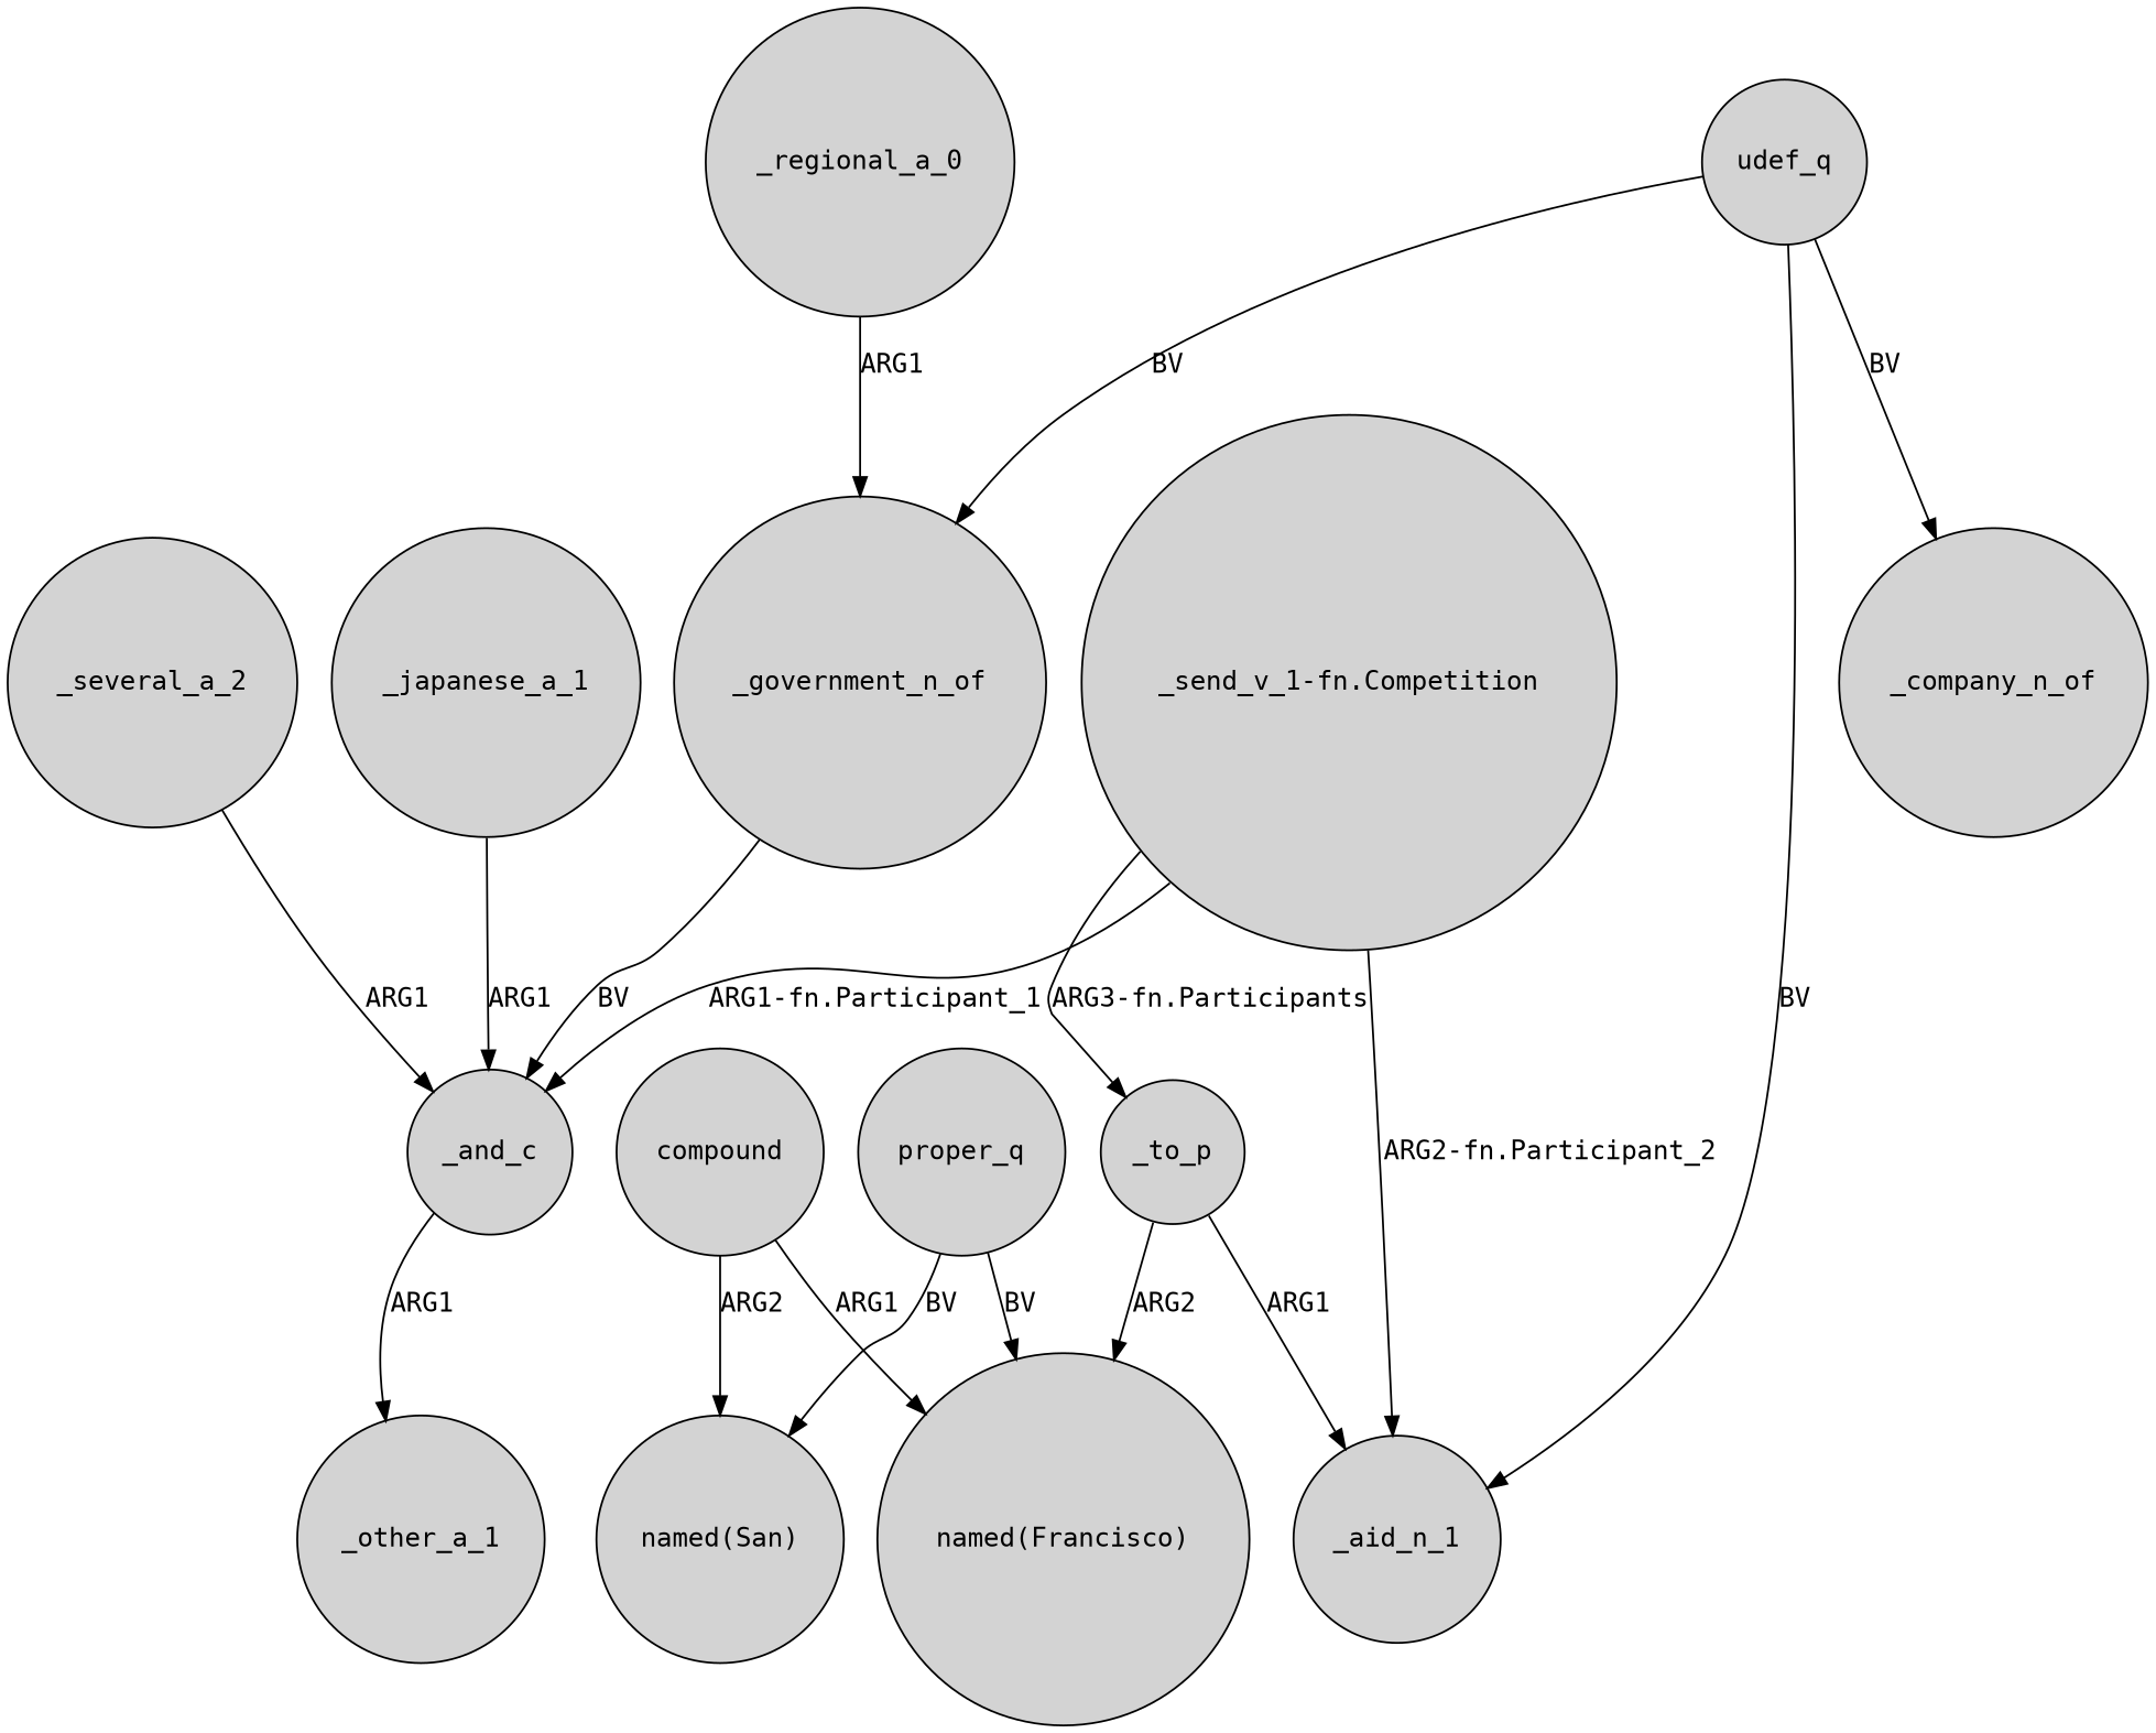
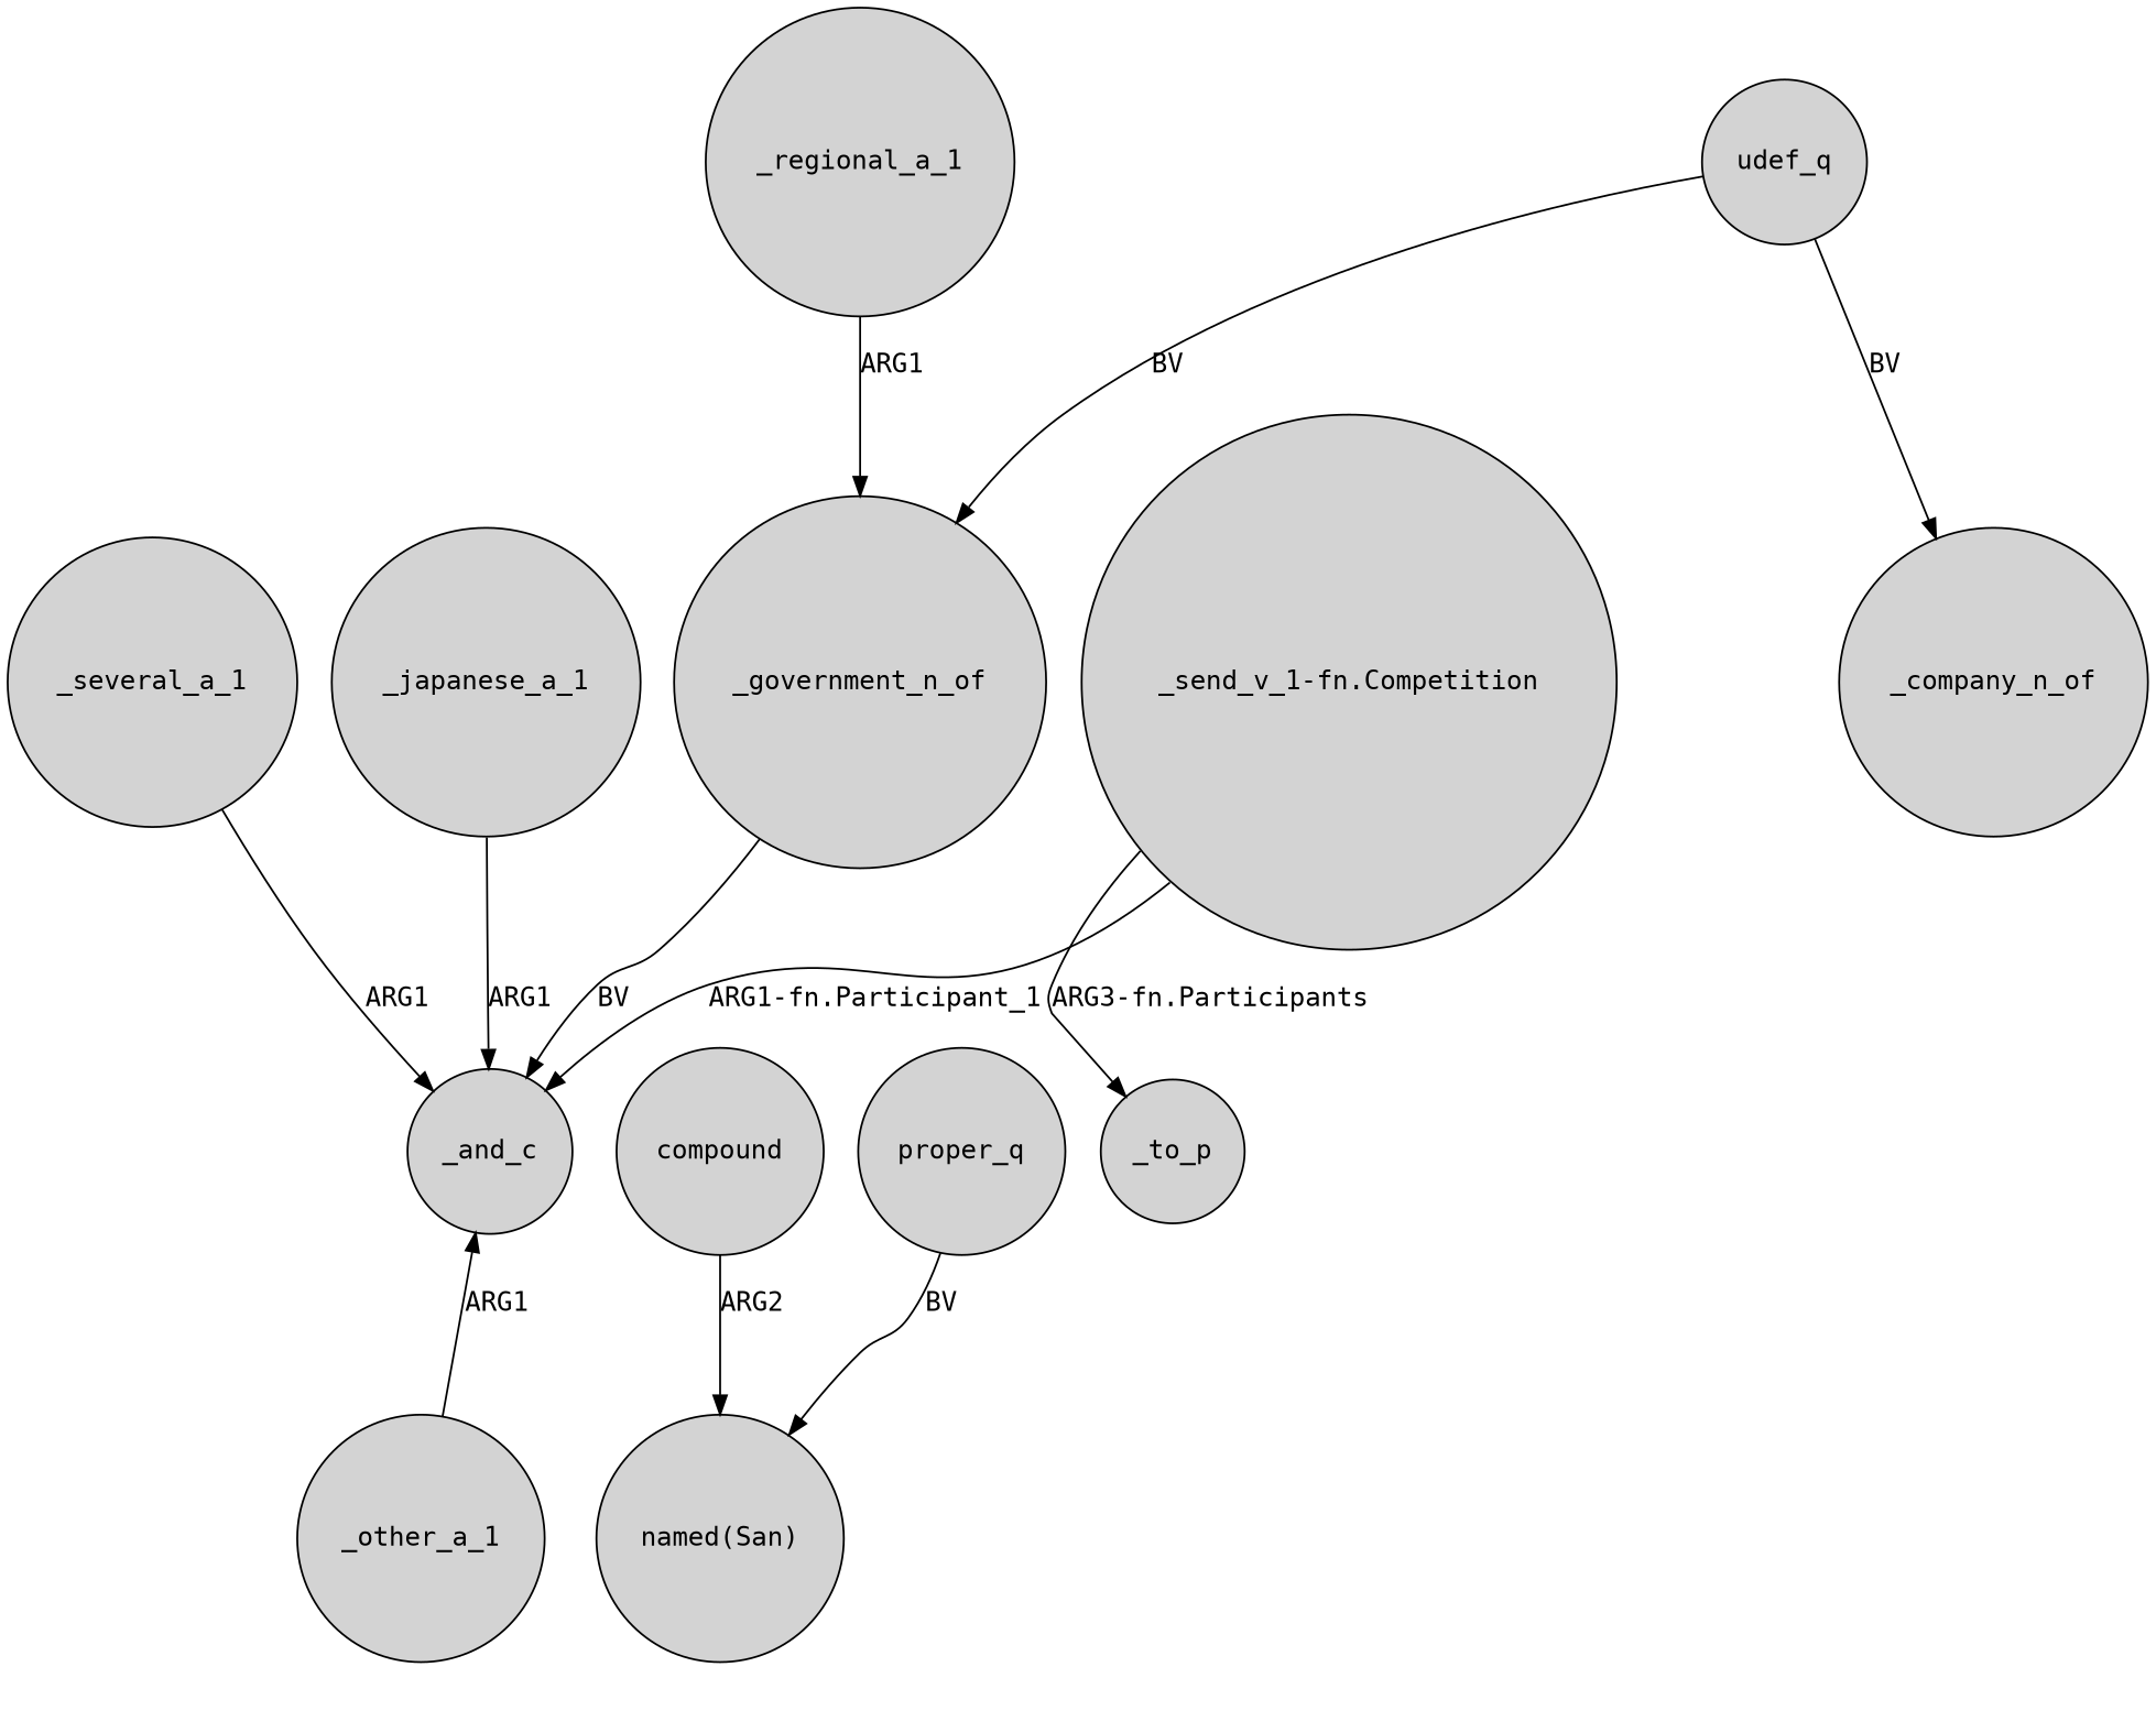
  digraph {
    fontname="DejaVu Sans Mono"
    node [fontname="DejaVu Sans Mono" shape=circle style=filled]
    edge [fontname="DejaVu Sans Mono"]
-   _regional_a_1 [label=_regional_a_0]
+   _regional_a_1
    _government_n_of
    _and_c
    _other_a_1
-   _several_a_1 [label=_several_a_2]
+   _several_a_1
    compound
    "named(San)"
-   "named(Francisco)"
    _to_p
-   _aid_n_1
    proper_q
    _japanese_a_1
    udef_q
    _company_n_of
    "_send_v_1-fn.Competition"
    _regional_a_1 -> _government_n_of [label=ARG1]
    _government_n_of -> _and_c [label=BV]
-   _and_c -> _other_a_1 [label=ARG1]
+   _other_a_1 -> _and_c [label=ARG1]
    _several_a_1 -> _and_c [label=ARG1]
    compound -> "named(San)" [label=ARG2]
-   compound -> "named(Francisco)" [label=ARG1]
-   _to_p -> "named(Francisco)" [label=ARG2]
-   _to_p -> _aid_n_1 [label=ARG1]
    proper_q -> "named(San)" [label=BV]
-   proper_q -> "named(Francisco)" [label=BV]
    _japanese_a_1 -> _and_c [label=ARG1]
    udef_q -> _government_n_of [label=BV]
-   udef_q -> _aid_n_1 [label=BV]
    udef_q -> _company_n_of [label=BV]
    "_send_v_1-fn.Competition" -> _and_c [label="ARG1-fn.Participant_1"]
    "_send_v_1-fn.Competition" -> _to_p [label="ARG3-fn.Participants"]
-   "_send_v_1-fn.Competition" -> _aid_n_1 [label="ARG2-fn.Participant_2"]
  }
